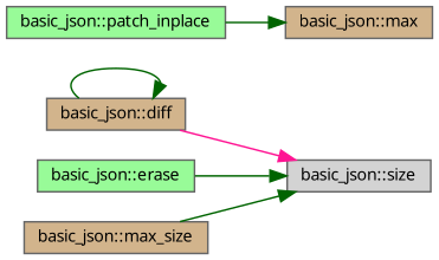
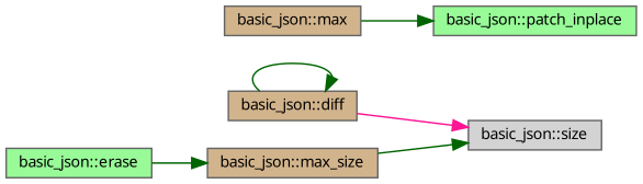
  digraph {
    fontname="Noto Sans"
    rankdir=RL
    node [color=grey40 fillcolor=tan fontname="Noto Sans" fontsize=10 shape=box style=filled]
    edge [color=darkgreen dir=back fontname="Noto Sans" fontsize=10 labelfontname=Helvetica labelfontsize=10 style=solid]
    n1 [color=gray40 fillcolor=lightgrey fontcolor=black height=0.2 label="basic_json::size" width=0.4]
    n2 [height=0.2 label="basic_json::diff" width=0.4]
    n3 [fillcolor=palegreen height=0.2 label="basic_json::erase" width=0.4]
    n4 [height=0.2 label="basic_json::max_size" width=0.4]
    n5 [fillcolor=palegreen height=0.2 label="basic_json::patch_inplace" width=0.4]
    n6 [height=0.2 label="basic_json::max" width=0.4]
    n1 -> n2 [color=deeppink]
-   n1 -> n3
+   n4 -> n3
    n1 -> n4
    n2 -> n2
-   n6 -> n5
+   n5 -> n6
  }
